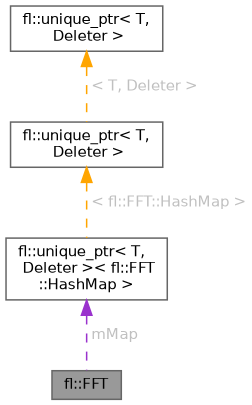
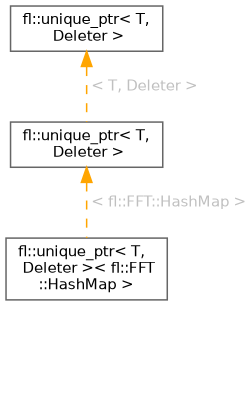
  digraph {
    node [color=gray40 fillcolor=white fontname=Helvetica fontsize=10 shape=box style=filled]
    edge [color=orange dir=back fontcolor=grey fontname=Helvetica fontsize=10 labelfontname=Helvetica labelfontsize=10 style=dashed]
-   n1 [fillcolor=grey60 fontcolor=black height=0.2 label="fl::FFT" width=0.4]
    n2 [height=0.2 label="fl::unique_ptr\< T,\l Deleter \>\< fl::FFT\l::HashMap \>" width=0.4]
    n3 [height=0.2 label="fl::unique_ptr\< T,\l Deleter \>" width=0.4]
    n4 [height=0.2 label="fl::unique_ptr\< T,\l Deleter \>" width=0.4]
-   n2 -> n1 [color=darkorchid3 label=" mMap"]
    n3 -> n2 [label=" \< fl::FFT::HashMap \>"]
    n4 -> n3 [label=" \< T, Deleter \>"]
  }
